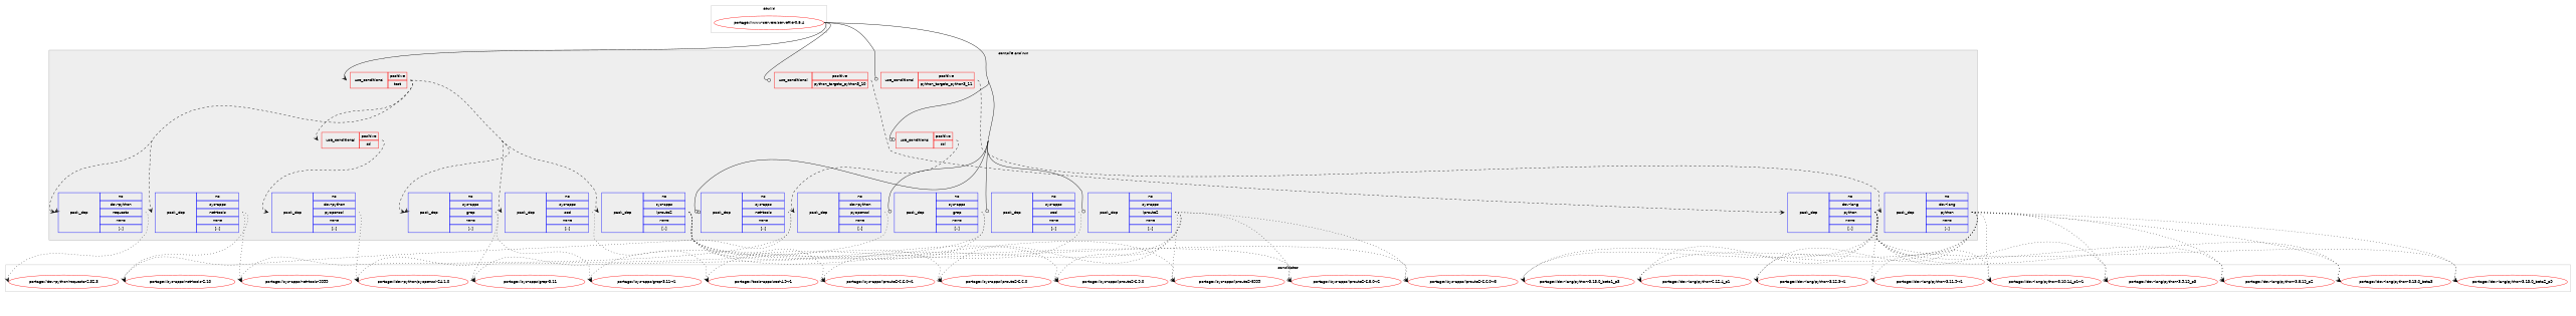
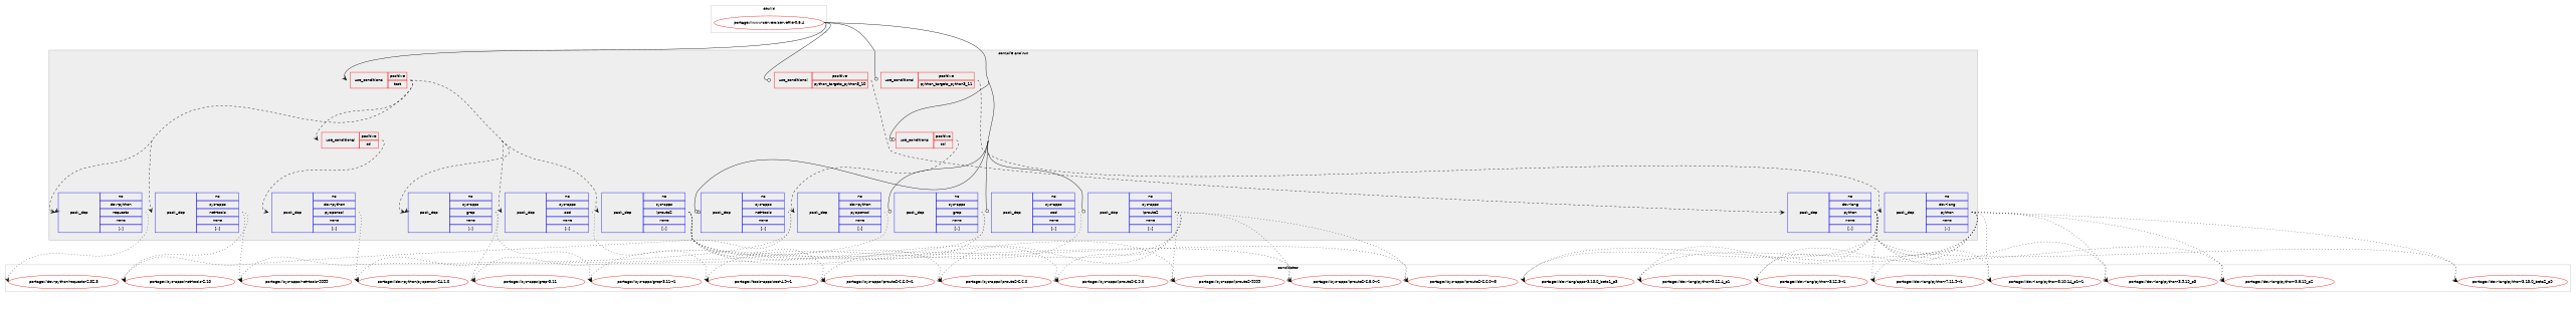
  digraph {
    compound=true
    concentrate=true
    fontname=Helvetica
    fontsize=10
    newrank=true
    rankdir=TB
    ranksep=1.5
    node [color=red fontname=Helvetica fontsize=10]
    edge [arrowhead=vee headport=w style=dotted tailport=e weight=100]
    n1 [label="portage://www-servers/servefile-0.5.4" width=4]
    n2 [color=blue label=<<TABLE BORDER="0" CELLBORDER="1" CELLSPACING="0" CELLPADDING="4" WIDTH="220"><TR><TD ROWSPAN="6" CELLPADDING="30">pack_dep</TD></TR><TR><TD WIDTH="110">no</TD></TR><TR><TD>dev-python</TD></TR><TR><TD>pyopenssl</TD></TR><TR><TD>none</TD></TR><TR><TD>[,,]</TD></TR></TABLE>> shape=none]
    n3 [label=<<TABLE BORDER="0" CELLBORDER="1" CELLSPACING="0" CELLPADDING="4"><TR><TD ROWSPAN="3" CELLPADDING="10">use_conditional</TD></TR><TR><TD>positive</TD></TR><TR><TD>ssl</TD></TR></TABLE>> shape=none]
    n4 [color=blue label=<<TABLE BORDER="0" CELLBORDER="1" CELLSPACING="0" CELLPADDING="4" WIDTH="220"><TR><TD ROWSPAN="6" CELLPADDING="30">pack_dep</TD></TR><TR><TD WIDTH="110">no</TD></TR><TR><TD>sys-apps</TD></TR><TR><TD>grep</TD></TR><TR><TD>none</TD></TR><TR><TD>[,,]</TD></TR></TABLE>> shape=none]
    n5 [color=blue label=<<TABLE BORDER="0" CELLBORDER="1" CELLSPACING="0" CELLPADDING="4" WIDTH="220"><TR><TD ROWSPAN="6" CELLPADDING="30">pack_dep</TD></TR><TR><TD WIDTH="110">no</TD></TR><TR><TD>sys-apps</TD></TR><TR><TD>iproute2</TD></TR><TR><TD>none</TD></TR><TR><TD>[,,]</TD></TR></TABLE>> shape=none]
    n6 [color=blue label=<<TABLE BORDER="0" CELLBORDER="1" CELLSPACING="0" CELLPADDING="4" WIDTH="220"><TR><TD ROWSPAN="6" CELLPADDING="30">pack_dep</TD></TR><TR><TD WIDTH="110">no</TD></TR><TR><TD>sys-apps</TD></TR><TR><TD>net-tools</TD></TR><TR><TD>none</TD></TR><TR><TD>[,,]</TD></TR></TABLE>> shape=none]
    n7 [color=blue label=<<TABLE BORDER="0" CELLBORDER="1" CELLSPACING="0" CELLPADDING="4" WIDTH="220"><TR><TD ROWSPAN="6" CELLPADDING="30">pack_dep</TD></TR><TR><TD WIDTH="110">no</TD></TR><TR><TD>sys-apps</TD></TR><TR><TD>sed</TD></TR><TR><TD>none</TD></TR><TR><TD>[,,]</TD></TR></TABLE>> shape=none]
    n8 [color=blue label=<<TABLE BORDER="0" CELLBORDER="1" CELLSPACING="0" CELLPADDING="4" WIDTH="220"><TR><TD ROWSPAN="6" CELLPADDING="30">pack_dep</TD></TR><TR><TD WIDTH="110">no</TD></TR><TR><TD>dev-python</TD></TR><TR><TD>requests</TD></TR><TR><TD>none</TD></TR><TR><TD>[,,]</TD></TR></TABLE>> shape=none]
    n9 [label=<<TABLE BORDER="0" CELLBORDER="1" CELLSPACING="0" CELLPADDING="4"><TR><TD ROWSPAN="3" CELLPADDING="10">use_conditional</TD></TR><TR><TD>positive</TD></TR><TR><TD>test</TD></TR></TABLE>> shape=none]
    n10 [color=blue label=<<TABLE BORDER="0" CELLBORDER="1" CELLSPACING="0" CELLPADDING="4" WIDTH="220"><TR><TD ROWSPAN="6" CELLPADDING="30">pack_dep</TD></TR><TR><TD WIDTH="110">no</TD></TR><TR><TD>dev-lang</TD></TR><TR><TD>python</TD></TR><TR><TD>none</TD></TR><TR><TD>[,,]</TD></TR></TABLE>> shape=none]
    n11 [label=<<TABLE BORDER="0" CELLBORDER="1" CELLSPACING="0" CELLPADDING="4"><TR><TD ROWSPAN="3" CELLPADDING="10">use_conditional</TD></TR><TR><TD>positive</TD></TR><TR><TD>python_targets_python3_10</TD></TR></TABLE>> shape=none]
    n12 [color=blue label=<<TABLE BORDER="0" CELLBORDER="1" CELLSPACING="0" CELLPADDING="4" WIDTH="220"><TR><TD ROWSPAN="6" CELLPADDING="30">pack_dep</TD></TR><TR><TD WIDTH="110">no</TD></TR><TR><TD>dev-lang</TD></TR><TR><TD>python</TD></TR><TR><TD>none</TD></TR><TR><TD>[,,]</TD></TR></TABLE>> shape=none]
    n13 [label=<<TABLE BORDER="0" CELLBORDER="1" CELLSPACING="0" CELLPADDING="4"><TR><TD ROWSPAN="3" CELLPADDING="10">use_conditional</TD></TR><TR><TD>positive</TD></TR><TR><TD>python_targets_python3_11</TD></TR></TABLE>> shape=none]
    n14 [color=blue label=<<TABLE BORDER="0" CELLBORDER="1" CELLSPACING="0" CELLPADDING="4" WIDTH="220"><TR><TD ROWSPAN="6" CELLPADDING="30">pack_dep</TD></TR><TR><TD WIDTH="110">no</TD></TR><TR><TD>dev-python</TD></TR><TR><TD>pyopenssl</TD></TR><TR><TD>none</TD></TR><TR><TD>[,,]</TD></TR></TABLE>> shape=none]
    n15 [label=<<TABLE BORDER="0" CELLBORDER="1" CELLSPACING="0" CELLPADDING="4"><TR><TD ROWSPAN="3" CELLPADDING="10">use_conditional</TD></TR><TR><TD>positive</TD></TR><TR><TD>ssl</TD></TR></TABLE>> shape=none]
    n16 [color=blue label=<<TABLE BORDER="0" CELLBORDER="1" CELLSPACING="0" CELLPADDING="4" WIDTH="220"><TR><TD ROWSPAN="6" CELLPADDING="30">pack_dep</TD></TR><TR><TD WIDTH="110">no</TD></TR><TR><TD>sys-apps</TD></TR><TR><TD>grep</TD></TR><TR><TD>none</TD></TR><TR><TD>[,,]</TD></TR></TABLE>> shape=none]
    n17 [color=blue label=<<TABLE BORDER="0" CELLBORDER="1" CELLSPACING="0" CELLPADDING="4" WIDTH="220"><TR><TD ROWSPAN="6" CELLPADDING="30">pack_dep</TD></TR><TR><TD WIDTH="110">no</TD></TR><TR><TD>sys-apps</TD></TR><TR><TD>iproute2</TD></TR><TR><TD>none</TD></TR><TR><TD>[,,]</TD></TR></TABLE>> shape=none]
    n18 [color=blue label=<<TABLE BORDER="0" CELLBORDER="1" CELLSPACING="0" CELLPADDING="4" WIDTH="220"><TR><TD ROWSPAN="6" CELLPADDING="30">pack_dep</TD></TR><TR><TD WIDTH="110">no</TD></TR><TR><TD>sys-apps</TD></TR><TR><TD>net-tools</TD></TR><TR><TD>none</TD></TR><TR><TD>[,,]</TD></TR></TABLE>> shape=none]
    n19 [color=blue label=<<TABLE BORDER="0" CELLBORDER="1" CELLSPACING="0" CELLPADDING="4" WIDTH="220"><TR><TD ROWSPAN="6" CELLPADDING="30">pack_dep</TD></TR><TR><TD WIDTH="110">no</TD></TR><TR><TD>sys-apps</TD></TR><TR><TD>sed</TD></TR><TR><TD>none</TD></TR><TR><TD>[,,]</TD></TR></TABLE>> shape=none]
    n20 [label="portage://dev-python/pyopenssl-24.1.0" width=4]
    n21 [label="portage://sys-apps/grep-3.11" width=4]
    n22 [label="portage://sys-apps/grep-3.11-r1" width=4]
    n23 [label="portage://sys-apps/iproute2-6.6.0" width=4]
    n24 [label="portage://sys-apps/iproute2-6.6.0-r1" width=4]
    n25 [label="portage://sys-apps/iproute2-6.6.0-r3" width=4]
    n26 [label="portage://sys-apps/iproute2-6.8.0-r2" width=4]
    n27 [label="portage://sys-apps/iproute2-6.9.0" width=4]
-   n28 [label="portage://sys-apps/iproute2-8999" width=4]
+   n28 [label="portage://sys-apps/iproute2-9999" width=4]
    n29 [label="portage://sys-apps/net-tools-2.10" width=4]
    n30 [label="portage://sys-apps/net-tools-9999" width=4]
    n31 [label="portage://tools-apps/sed-4.9-r1" width=4]
    n32 [label="portage://dev-python/requests-2.32.3" width=4]
    n33 [label="portage://dev-lang/python-3.10.14_p1-r1" width=4]
-   n34 [label="portage://dev-lang/python-3.11.9-r1" width=4]
+   n34 [label="portage://dev-lang/python-7.11.9-r1" width=4]
    n35 [label="portage://dev-lang/python-3.12.3-r1" width=4]
-   n36 [label="portage://dev-lang/python-6.12.4_p1" width=4]
-   n37 [label="portage://dev-lang/python-3.13.0_beta1_p3" width=4]
+   n36 [label="portage://dev-lang/python-3.12.4_p1" width=4]
+   n37 [label="portage://dev-lang/apps-3.13.0_beta1_p3" width=4]
    n38 [label="portage://dev-lang/python-3.13.0_beta2_p9" width=4]
-   n39 [label="portage://dev-lang/python-3.13.0_beta3" width=4]
    n40 [label="portage://dev-lang/python-3.8.19_p2" width=4]
    n41 [label="portage://dev-lang/python-3.9.19_p3" width=4]
    subgraph cluster_1 {
      color=gray
      label=<<i>ebuild</i>>
      rank=same
      n1
    }
    subgraph cluster_2 {
      color=gray
      label=<<i>dependencies</i>>
      subgraph cluster_3 {
        color=gray
        fillcolor="#eeeeee"
        label=<<i>compile</i>>
        style=filled
        subgraph sub_4 {
          color=gray
          fillcolor="#eeeeee"
          label=<<i>compile</i>>
          style=filled
          n9
          subgraph sub_5 {
            color=gray
            fillcolor="#eeeeee"
            label=<<i>compile</i>>
            style=filled
            n3
            subgraph sub_6 {
              color=gray
              fillcolor="#eeeeee"
              label=<<i>compile</i>>
              style=filled
              n2
            }
          }
          subgraph sub_7 {
            color=gray
            fillcolor="#eeeeee"
            label=<<i>compile</i>>
            style=filled
            n4
          }
          subgraph sub_8 {
            color=gray
            fillcolor="#eeeeee"
            label=<<i>compile</i>>
            style=filled
            n5
          }
          subgraph sub_9 {
            color=gray
            fillcolor="#eeeeee"
            label=<<i>compile</i>>
            style=filled
            n6
          }
          subgraph sub_10 {
            color=gray
            fillcolor="#eeeeee"
            label=<<i>compile</i>>
            style=filled
            n7
          }
          subgraph sub_11 {
            color=gray
            fillcolor="#eeeeee"
            label=<<i>compile</i>>
            style=filled
            n8
          }
        }
      }
      subgraph cluster_12 {
        color=gray
        fillcolor="#eeeeee"
        label=<<i>run</i>>
        style=filled
        subgraph sub_13 {
          color=gray
          fillcolor="#eeeeee"
          label=<<i>run</i>>
          style=filled
          n11
          subgraph sub_14 {
            color=gray
            fillcolor="#eeeeee"
            label=<<i>run</i>>
            style=filled
            n10
          }
        }
        subgraph sub_15 {
          color=gray
          fillcolor="#eeeeee"
          label=<<i>run</i>>
          style=filled
          n13
          subgraph sub_16 {
            color=gray
            fillcolor="#eeeeee"
            label=<<i>run</i>>
            style=filled
            n12
          }
        }
        subgraph sub_17 {
          color=gray
          fillcolor="#eeeeee"
          label=<<i>run</i>>
          style=filled
          n15
          subgraph sub_18 {
            color=gray
            fillcolor="#eeeeee"
            label=<<i>run</i>>
            style=filled
            n14
          }
        }
        subgraph sub_19 {
          color=gray
          fillcolor="#eeeeee"
          label=<<i>run</i>>
          style=filled
          n16
        }
        subgraph sub_20 {
          color=gray
          fillcolor="#eeeeee"
          label=<<i>run</i>>
          style=filled
          n17
        }
        subgraph sub_21 {
          color=gray
          fillcolor="#eeeeee"
          label=<<i>run</i>>
          style=filled
          n18
        }
        subgraph sub_22 {
          color=gray
          fillcolor="#eeeeee"
          label=<<i>run</i>>
          style=filled
          n19
        }
      }
      subgraph cluster_23 {
        color=gray
        fillcolor="#eeeeee"
        label=<<i>compile and run</i>>
        style=filled
      }
    }
    subgraph cluster_24 {
      color=gray
      label=<<i>candidates</i>>
      rank=same
      subgraph sub_25 {
        color=black
        label=<<i>candidates</i>>
        nodesep=1
        rank=same
        n20
      }
      subgraph sub_26 {
        color=black
        label=<<i>candidates</i>>
        nodesep=1
        rank=same
        n21
        n22
      }
      subgraph sub_27 {
        color=black
        label=<<i>candidates</i>>
        nodesep=1
        rank=same
        n23
        n24
        n25
        n26
        n27
        n28
      }
      subgraph sub_28 {
        color=black
        label=<<i>candidates</i>>
        nodesep=1
        rank=same
        n29
        n30
      }
      subgraph sub_29 {
        color=black
        label=<<i>candidates</i>>
        nodesep=1
        rank=same
        n31
      }
      subgraph sub_30 {
        color=black
        label=<<i>candidates</i>>
        nodesep=1
        rank=same
        n32
      }
      subgraph sub_31 {
        color=black
        label=<<i>candidates</i>>
        nodesep=1
        rank=same
        n33
        n34
        n35
        n36
        n37
        n38
-       n39
        n40
        n41
      }
      subgraph sub_32 {
        color=black
        label=<<i>candidates</i>>
        nodesep=1
        rank=same
        n33
        n34
        n35
        n36
        n37
        n38
-       n39
        n40
        n41
      }
      subgraph sub_33 {
        color=black
        label=<<i>candidates</i>>
        nodesep=1
        rank=same
        n20
      }
      subgraph sub_34 {
        color=black
        label=<<i>candidates</i>>
        nodesep=1
        rank=same
        n21
        n22
      }
      subgraph sub_35 {
        color=black
        label=<<i>candidates</i>>
        nodesep=1
        rank=same
        n23
        n24
        n25
        n26
        n27
        n28
      }
      subgraph sub_36 {
        color=black
        label=<<i>candidates</i>>
        nodesep=1
        rank=same
        n29
        n30
      }
      subgraph sub_37 {
        color=black
        label=<<i>candidates</i>>
        nodesep=1
        rank=same
        n31
      }
    }
    n1 -> n9 [style=solid weight=20]
    n1 -> n11 [arrowhead=odot style=solid weight=20]
    n1 -> n13 [arrowhead=odot style=solid weight=20]
    n1 -> n15 [arrowhead=odot style=solid weight=20]
    n1 -> n16 [arrowhead=odot style=solid weight=20]
    n1 -> n17 [arrowhead=odot style=solid weight=20]
    n1 -> n18 [arrowhead=odot style=solid weight=20]
    n1 -> n19 [arrowhead=odot style=solid weight=20]
    n2 -> n20
    n3 -> n2 [style=dashed weight=20]
    n4 -> n21
    n4 -> n22
    n5 -> n23
    n5 -> n24
    n5 -> n25
    n5 -> n26
    n5 -> n27
    n5 -> n28
    n6 -> n29
    n6 -> n30
    n7 -> n31
    n8 -> n32
    n9 -> n3 [style=dashed weight=20]
    n9 -> n4 [style=dashed weight=20]
    n9 -> n5 [style=dashed weight=20]
    n9 -> n6 [style=dashed weight=20]
    n9 -> n7 [style=dashed weight=20]
    n9 -> n8 [style=dashed weight=20]
    n10 -> n33
    n10 -> n34
    n10 -> n35
    n10 -> n36
    n10 -> n37
    n10 -> n38
-   n10 -> n39
    n10 -> n40
    n10 -> n41
    n11 -> n10 [style=dashed weight=20]
    n12 -> n33
    n12 -> n34
    n12 -> n35
    n12 -> n36
    n12 -> n37
    n12 -> n38
-   n12 -> n39
    n12 -> n40
    n12 -> n41
    n13 -> n12 [style=dashed weight=20]
    n14 -> n20
    n15 -> n14 [style=dashed weight=20]
    n16 -> n21
    n16 -> n22
    n17 -> n23
    n17 -> n24
    n17 -> n25
    n17 -> n26
    n17 -> n27
    n17 -> n28
    n18 -> n29
    n18 -> n30
    n19 -> n31
  }
